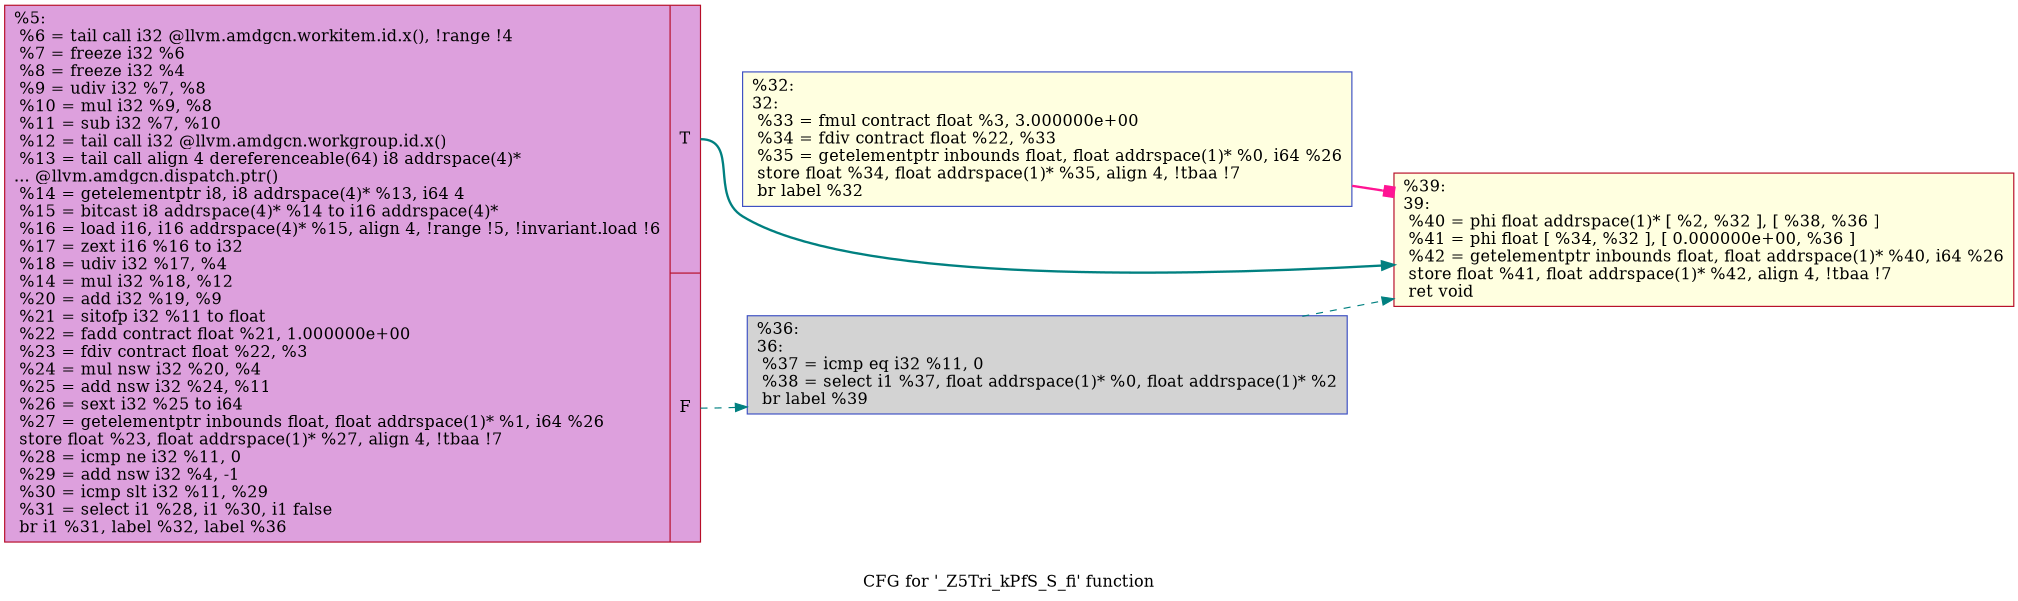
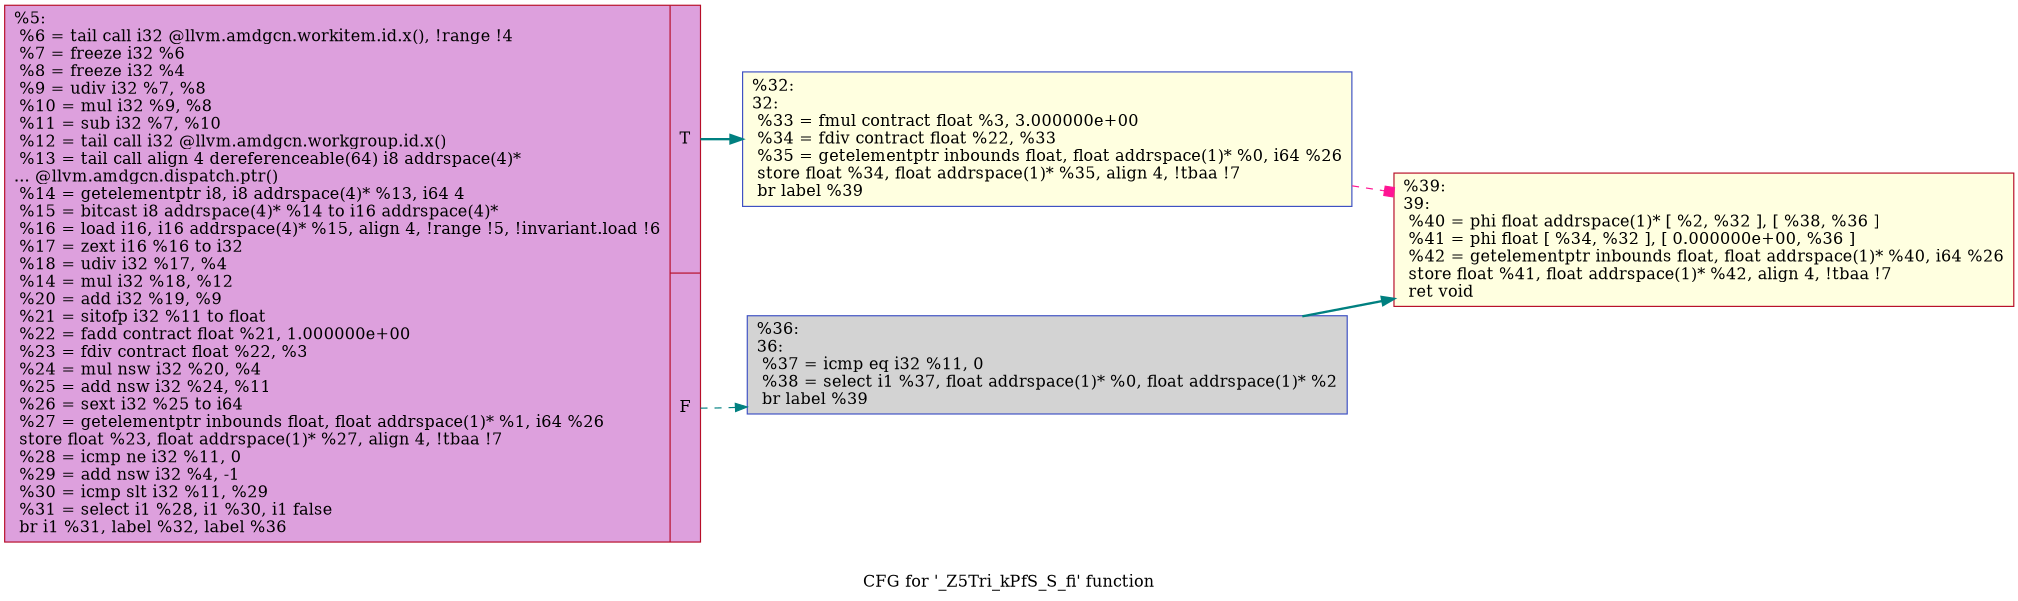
  digraph {
    label="CFG for '_Z5Tri_kPfS_S_fi' function"
    rankdir=LR
    node [color="#b70d28ff" fillcolor=lightyellow shape=record style=filled]
    edge [arrowhead=normal color=teal style=bold]
    n1 [fillcolor=plum label="{%5:\l  %6 = tail call i32 @llvm.amdgcn.workitem.id.x(), !range !4\l  %7 = freeze i32 %6\l  %8 = freeze i32 %4\l  %9 = udiv i32 %7, %8\l  %10 = mul i32 %9, %8\l  %11 = sub i32 %7, %10\l  %12 = tail call i32 @llvm.amdgcn.workgroup.id.x()\l  %13 = tail call align 4 dereferenceable(64) i8 addrspace(4)*\l... @llvm.amdgcn.dispatch.ptr()\l  %14 = getelementptr i8, i8 addrspace(4)* %13, i64 4\l  %15 = bitcast i8 addrspace(4)* %14 to i16 addrspace(4)*\l  %16 = load i16, i16 addrspace(4)* %15, align 4, !range !5, !invariant.load !6\l  %17 = zext i16 %16 to i32\l  %18 = udiv i32 %17, %4\l  %14 = mul i32 %18, %12\l  %20 = add i32 %19, %9\l  %21 = sitofp i32 %11 to float\l  %22 = fadd contract float %21, 1.000000e+00\l  %23 = fdiv contract float %22, %3\l  %24 = mul nsw i32 %20, %4\l  %25 = add nsw i32 %24, %11\l  %26 = sext i32 %25 to i64\l  %27 = getelementptr inbounds float, float addrspace(1)* %1, i64 %26\l  store float %23, float addrspace(1)* %27, align 4, !tbaa !7\l  %28 = icmp ne i32 %11, 0\l  %29 = add nsw i32 %4, -1\l  %30 = icmp slt i32 %11, %29\l  %31 = select i1 %28, i1 %30, i1 false\l  br i1 %31, label %32, label %36\l|{<s0>T|<s1>F}}"]
-   n2 [color="#3d50c3ff" label="{%32:\l32:                                               \l  %33 = fmul contract float %3, 3.000000e+00\l  %34 = fdiv contract float %22, %33\l  %35 = getelementptr inbounds float, float addrspace(1)* %0, i64 %26\l  store float %34, float addrspace(1)* %35, align 4, !tbaa !7\l  br label %32\l}"]
+   n2 [color="#3d50c3ff" label="{%32:\l32:                                               \l  %33 = fmul contract float %3, 3.000000e+00\l  %34 = fdiv contract float %22, %33\l  %35 = getelementptr inbounds float, float addrspace(1)* %0, i64 %26\l  store float %34, float addrspace(1)* %35, align 4, !tbaa !7\l  br label %39\l}"]
    n3 [color="#3d50c3ff" fillcolor=lightgrey label="{%36:\l36:                                               \l  %37 = icmp eq i32 %11, 0\l  %38 = select i1 %37, float addrspace(1)* %0, float addrspace(1)* %2\l  br label %39\l}"]
    n4 [label="{%39:\l39:                                               \l  %40 = phi float addrspace(1)* [ %2, %32 ], [ %38, %36 ]\l  %41 = phi float [ %34, %32 ], [ 0.000000e+00, %36 ]\l  %42 = getelementptr inbounds float, float addrspace(1)* %40, i64 %26\l  store float %41, float addrspace(1)* %42, align 4, !tbaa !7\l  ret void\l}"]
-   n1 -> n4 [tailport=s0]
+   n1 -> n2 [tailport=s0]
    n1 -> n3 [style=dashed tailport=s1]
-   n2 -> n4 [arrowhead=box color=deeppink]
-   n3 -> n4 [style=dashed]
+   n2 -> n4 [arrowhead=box color=deeppink style=dashed]
+   n3 -> n4
  }
